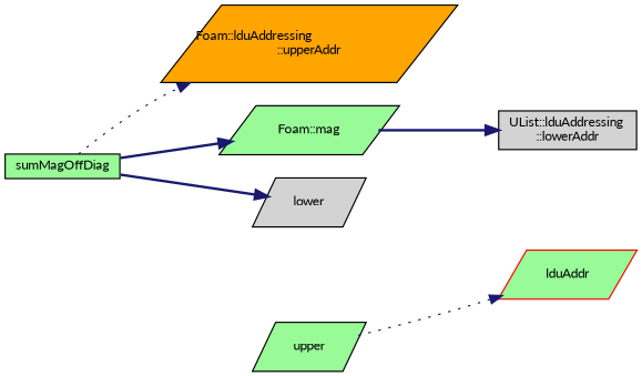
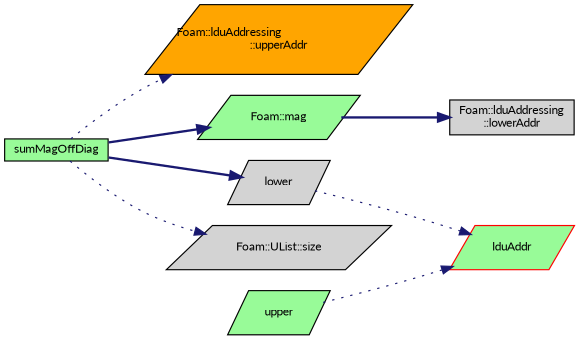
  digraph {
    fontname=Lato
    rankdir=LR
    node [color=black fillcolor=palegreen fontname=Lato fontsize=10 shape=parallelogram style=filled]
    edge [color=midnightblue fontname=Lato fontsize=10 labelfontname=Helvetica labelfontsize=10 style=dotted]
    n1 [fontcolor=black height=0.2 label=sumMagOffDiag shape=box width=0.4]
    n2 [fillcolor=lightgrey height=0.2 label=lower width=0.4]
    n3 [height=0.2 label="Foam::mag" width=0.4]
+   n4 [fillcolor=lightgrey height=0.2 label="Foam::UList::size" width=0.4]
    n5 [fillcolor=orange height=0.2 label="Foam::lduAddressing\l::upperAddr" width=0.4]
    n6 [color=red height=0.2 label=lduAddr width=0.4]
-   n7 [fillcolor=lightgrey height=0.2 label="UList::lduAddressing\l::lowerAddr" shape=box width=0.4]
+   n7 [fillcolor=lightgrey height=0.2 label="Foam::lduAddressing\l::lowerAddr" shape=box width=0.4]
    n8 [height=0.2 label=upper width=0.4]
    n1 -> n2 [style=bold]
    n1 -> n3 [style=bold]
+   n1 -> n4
    n1 -> n5
+   n2 -> n6
    n3 -> n7 [style=bold]
    n8 -> n6
  }
